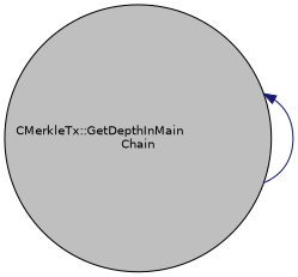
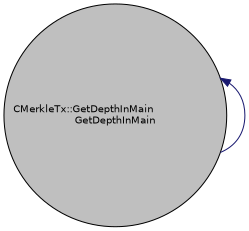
  digraph {
    rankdir=TB
-   n1 [color=black fillcolor=grey75 fontcolor=black fontname=Helvetica fontsize=10 height=0.2 label="CMerkleTx::GetDepthInMain\lChain" shape=circle style=filled width=0.4]
+   n1 [color=black fillcolor=grey75 fontcolor=black fontname=Helvetica fontsize=10 height=0.2 label="CMerkleTx::GetDepthInMain\lGetDepthInMain" shape=circle style=filled width=0.4]
    n1 -> n1 [color=midnightblue dir=back fontname=Helvetica fontsize=10 labelfontname=Helvetica labelfontsize=10 style=solid]
  }
